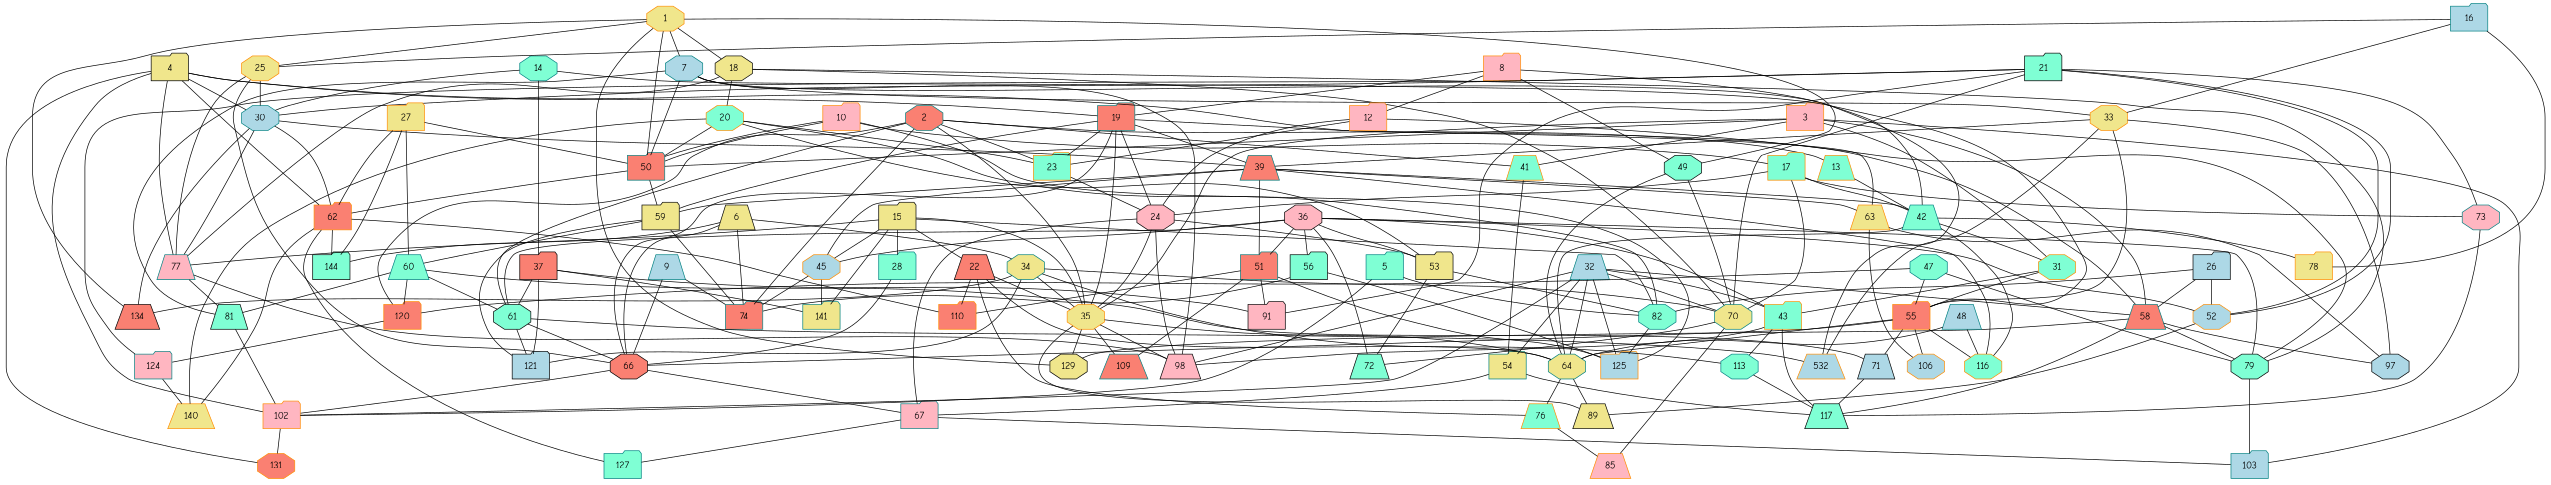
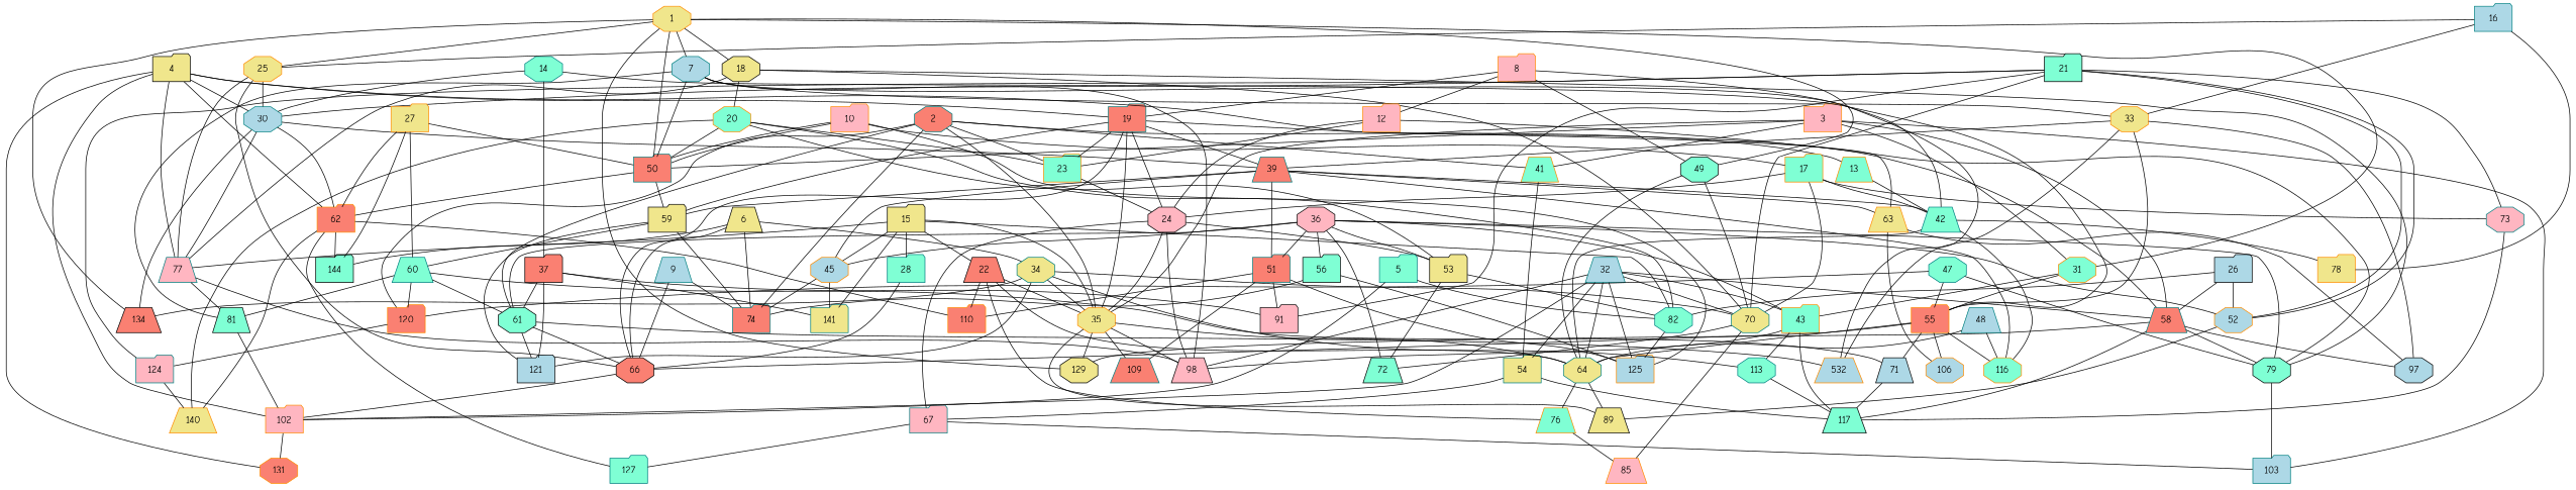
  graph {
    fontname="Comic Neue"
    node [color=darkorange fillcolor=aquamarine fontname="Comic Neue" shape=folder style=filled]
    edge [fontname="Comic Neue"]
    1 [fillcolor=khaki shape=octagon super="+136"]
    7 [color=teal fillcolor=lightblue shape=octagon]
    18 [color=black fillcolor=khaki shape=octagon]
    25 [fillcolor=khaki shape=octagon super="+128"]
    31 [shape=octagon]
    49 [color=black shape=octagon]
    50 [color=teal fillcolor=salmon super="+57"]
    129 [color=black fillcolor=khaki shape=octagon]
    134 [color=black fillcolor=salmon shape=trapezium]
    33 [fillcolor=khaki shape=octagon super="+118"]
    81 [color=black shape=trapezium]
    98 [color=black fillcolor=lightpink shape=trapezium super="+133"]
    n13 [fillcolor=lightblue label=532 shape=trapezium]
    77 [color=teal fillcolor=lightpink shape=trapezium super="+114"]
    79 [color=black shape=octagon super="+80"]
    70 [color=teal fillcolor=khaki shape=octagon super="+87"]
    20 [shape=octagon super="+122"]
    30 [color=teal fillcolor=lightblue shape=octagon super="+108"]
    66 [color=black fillcolor=salmon shape=octagon super="+142"]
    55 [fillcolor=salmon super="+75"]
    43 [super="+137"]
    64 [color=teal fillcolor=khaki shape=octagon super="+88"]
    62 [fillcolor=salmon super="+68"]
    59 [color=black fillcolor=khaki super="+65"]
    2 [color=teal fillcolor=salmon shape=octagon super="+90"]
    13 [shape=trapezium]
    23 [super="+96"]
    35 [fillcolor=khaki shape=octagon super="+99"]
    41 [shape=trapezium]
    61 [color=black shape=octagon super="+84"]
    74 [color=teal fillcolor=salmon super="+112"]
    120 [fillcolor=salmon]
    42 [color=teal shape=trapezium super="+115"]
    24 [color=black fillcolor=lightpink shape=octagon super="+40"]
    89 [color=black fillcolor=khaki shape=trapezium super="+94"]
    109 [color=teal fillcolor=salmon shape=trapezium]
    54 [color=teal fillcolor=khaki super="+101"]
    121 [color=black fillcolor=lightblue]
    124 [color=teal fillcolor=lightpink]
    3 [fillcolor=lightpink super="+69"]
    58 [color=teal fillcolor=salmon shape=trapezium super="+119"]
    103 [color=teal fillcolor=lightblue]
    97 [color=black fillcolor=lightblue shape=octagon]
    117 [color=black shape=trapezium super="+143"]
    4 [color=black fillcolor=khaki super="+29"]
    19 [color=teal fillcolor=salmon super="+126"]
    63 [fillcolor=khaki shape=trapezium]
    102 [fillcolor=lightpink super="+104"]
    131 [fillcolor=salmon shape=octagon]
    39 [color=teal fillcolor=salmon shape=trapezium super="+138"]
    144 [color=black]
    140 [fillcolor=khaki shape=trapezium]
    110 [fillcolor=salmon]
    127 [color=teal]
    106 [fillcolor=lightblue shape=octagon]
    82 [color=teal shape=octagon super="+123"]
    125 [fillcolor=lightblue]
    5 [color=teal]
    6 [color=black fillcolor=khaki shape=trapezium super="+95"]
    34 [color=teal fillcolor=khaki shape=octagon super="+93"]
    113 [color=teal shape=octagon super="+130"]
    67 [color=teal fillcolor=lightpink super="+86"]
    8 [fillcolor=lightpink]
    12 [fillcolor=lightpink]
    78 [fillcolor=khaki]
    116 [shape=octagon]
    9 [color=teal fillcolor=lightblue shape=trapezium]
    10 [fillcolor=lightpink super="+11"]
    17
    73 [color=teal fillcolor=lightpink shape=octagon]
    53 [color=black fillcolor=khaki super="+111"]
    14 [color=teal shape=octagon]
    37 [color=black fillcolor=salmon super="+105"]
    141 [color=teal fillcolor=khaki]
    91 [color=black fillcolor=lightpink]
    71 [color=black fillcolor=lightblue shape=trapezium]
    15 [color=black fillcolor=khaki super="+107"]
    22 [color=black fillcolor=salmon shape=trapezium super="+44"]
    28 [color=teal]
    45 [fillcolor=lightblue shape=octagon super="+92"]
    76 [shape=trapezium]
    16 [color=teal fillcolor=lightblue]
    72 [color=black shape=trapezium super="+100"]
    85 [fillcolor=lightpink shape=trapezium]
    51 [color=teal fillcolor=salmon super="+83"]
    60 [color=teal shape=trapezium super="+139"]
    21 [color=black super="+38"]
    52 [fillcolor=lightblue shape=octagon]
    26 [color=black fillcolor=lightblue]
    27 [fillcolor=khaki]
    32 [color=teal fillcolor=lightblue shape=trapezium super="+135"]
    36 [color=black fillcolor=lightpink shape=octagon super="+46"]
    56 [color=black]
    47 [color=teal shape=octagon]
    48 [color=teal fillcolor=lightblue shape=trapezium]
    1 -- 7
    1 -- 18
    1 -- 25
-   42 -- 31
+   1 -- 31
    1 -- 49
    1 -- 50
    1 -- 129
    1 -- 134
    7 -- 50
    7 -- 33
    7 -- 81
    7 -- 98
    7 -- n13
    18 -- 77
    18 -- 79
    18 -- 70
    18 -- 20
    25 -- 77
    25 -- 30
    25 -- 66
    31 -- 55
    31 -- 43
    49 -- 70
    49 -- 64
    50 -- 62
    50 -- 59
    33 -- n13
    33 -- 55
    33 -- 97
    33 -- 39
    81 -- 102
    77 -- 81
    77 -- 98
    79 -- 103
    70 -- 72
    70 -- 85
    20 -- 50
    20 -- 23
    20 -- 140
    20 -- 82
    20 -- 53
    30 -- 134
    30 -- 77
    30 -- 62
    30 -- 39
    66 -- 102
-   66 -- 67
    55 -- 66
    55 -- 64
    55 -- 106
    55 -- 116
    55 -- 71
    43 -- 98
    43 -- 117
    43 -- 113
    64 -- 89
    64 -- 76
    62 -- 144
    62 -- 140
    62 -- 110
    62 -- 127
    59 -- 74
    59 -- 121
    59 -- 60
    2 -- 13
    2 -- 23
    2 -- 35
    2 -- 41
    2 -- 61 [weight=2]
    2 -- 74
    2 -- 120
    13 -- 42
    23 -- 24
    35 -- 129
    35 -- 98
    35 -- 64
    35 -- 89
    35 -- 109
    41 -- 54
    61 -- n13
    61 -- 66
    61 -- 121
    120 -- 124
    42 -- 64
    42 -- 78
    42 -- 116
    24 -- 98
    24 -- 35
    24 -- 67
    24 -- 53
    54 -- 117
    54 -- 67
    124 -- 140
    3 -- 31
    3 -- 50
    3 -- 35
    3 -- 41
    3 -- 58
    3 -- 103
    58 -- 129
    58 -- 79
    58 -- 97
    58 -- 117
    4 -- 77
    4 -- 30
    4 -- 62
    4 -- 19
    4 -- 63
    4 -- 102
    4 -- 131
    19 -- 66
    19 -- 59
    19 -- 23
    19 -- 35
    19 -- 24
    19 -- 58
    19 -- 39
    63 -- 97
    63 -- 106
    102 -- 131
    39 -- 59
    39 -- 42
    39 -- 63
    39 -- 116
    39 -- 45
    39 -- 51
    82 -- 125
    5 -- 102 [weight=2]
    5 -- 82
    6 -- 66
    6 -- 74
    6 -- 144
    6 -- 34
    34 -- 134
    34 -- 70
    34 -- 35
    34 -- 121
    34 -- 113
    113 -- 117
    67 -- 103
    67 -- 127
    8 -- 49
    8 -- 42
    8 -- 19
    8 -- 12
    12 -- 79
    12 -- 23
    12 -- 24
    9 -- 66
    9 -- 74
    10 -- 50
    10 -- 50
    10 -- 125
    10 -- 17
    17 -- 70
    17 -- 42
    17 -- 24
    17 -- 73
    73 -- 117
    53 -- 82
    53 -- 72
    14 -- 30
    14 -- 55
    14 -- 37
    37 -- 61
    37 -- 121
    37 -- 141
    37 -- 91
    71 -- 117
    15 -- 77
    15 -- 35
    15 -- 82
    15 -- 141
    15 -- 22
    15 -- 28
    15 -- 45
    22 -- 64
    22 -- 35
    22 -- 110
    22 -- 76
    28 -- 66
    45 -- 74
    45 -- 141
    76 -- 85
    16 -- 25
    16 -- 33
    16 -- 78
    51 -- 109
    51 -- 110
    51 -- 125
    51 -- 91
    60 -- 81
    60 -- 61
    60 -- 120
    60 -- 71
    21 -- 70
    21 -- 30
    21 -- 124
    21 -- 73
    21 -- 91
    21 -- 52
    21 -- 52
    52 -- 89
    26 -- 58
    26 -- 82 [weight=2]
    26 -- 52
    27 -- 50
    27 -- 62
    27 -- 144
    27 -- 60
    32 -- 98
    32 -- 70
    32 -- 43
    32 -- 64
    32 -- 54
    32 -- 58
    32 -- 102
    32 -- 125
    36 -- 79
    36 -- 43
    36 -- 61
    36 -- 53
    36 -- 45
    36 -- 72
    36 -- 51
    36 -- 52
    36 -- 56
    56 -- 74
    56 -- 125
    47 -- 79
    47 -- 55
    47 -- 120
    48 -- 64
    48 -- 116
  }
